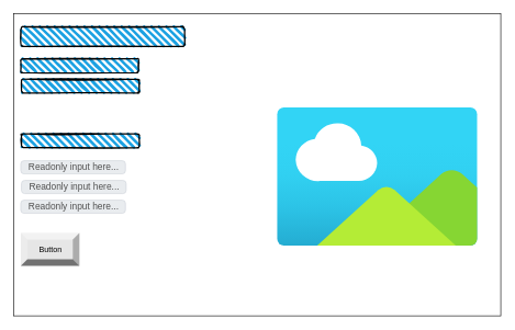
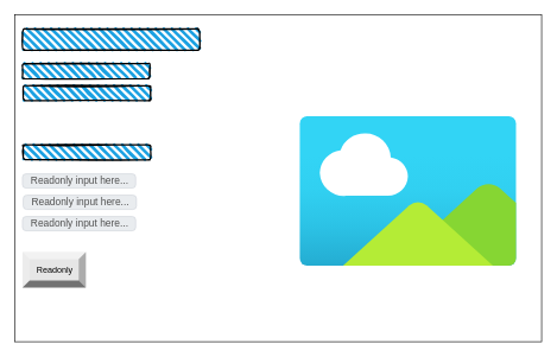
  <mxCell id="0" />
  <mxCell id="1" parent="0" />
  <mxCell id="2" value="" style="rounded=0;whiteSpace=wrap;html=1;" vertex="1" parent="1"><mxGeometry x="20" y="20" width="740" height="460" as="geometry" /></mxCell>
  <mxCell id="3" value="" style="rounded=1;whiteSpace=wrap;html=1;strokeWidth=2;fillWeight=4;hachureGap=8;hachureAngle=45;fillColor=#1ba1e2;sketch=1;" vertex="1" parent="1"><mxGeometry x="31" y="40" width="249" height="30" as="geometry" /></mxCell>
  <mxCell id="4" value="" style="rounded=1;whiteSpace=wrap;html=1;strokeWidth=2;fillWeight=4;hachureGap=8;hachureAngle=45;fillColor=#1ba1e2;sketch=1;" vertex="1" parent="1"><mxGeometry x="32" y="120" width="179" height="21" as="geometry" /></mxCell>
  <mxCell id="5" value="" style="rounded=1;whiteSpace=wrap;html=1;strokeWidth=2;fillWeight=4;hachureGap=8;hachureAngle=45;fillColor=#1ba1e2;sketch=1;" vertex="1" parent="1"><mxGeometry x="31" y="89" width="179" height="21" as="geometry" /></mxCell>
  <mxCell id="6" value="" style="rounded=1;whiteSpace=wrap;html=1;strokeWidth=2;fillWeight=4;hachureGap=8;hachureAngle=45;fillColor=#1ba1e2;sketch=1;" vertex="1" parent="1"><mxGeometry x="32" y="203" width="179" height="21" as="geometry" /></mxCell>
  <mxCell id="7" value="Readonly input here..." style="html=1;shadow=0;dashed=0;shape=mxgraph.bootstrap.rrect;rSize=5;strokeColor=#CED4DA;strokeWidth=1;fillColor=#E9ECEF;fontColor=#505050;whiteSpace=wrap;align=left;verticalAlign=middle;spacingLeft=10;fontSize=14;" vertex="1" parent="1"><mxGeometry x="31" y="244" width="159" height="20" as="geometry" /></mxCell>
  <mxCell id="8" value="Readonly input here..." style="html=1;shadow=0;dashed=0;shape=mxgraph.bootstrap.rrect;rSize=5;strokeColor=#CED4DA;strokeWidth=1;fillColor=#E9ECEF;fontColor=#505050;whiteSpace=wrap;align=left;verticalAlign=middle;spacingLeft=10;fontSize=14;" vertex="1" parent="1"><mxGeometry x="32" y="274" width="159" height="20" as="geometry" /></mxCell>
  <mxCell id="9" value="Readonly input here..." style="html=1;shadow=0;dashed=0;shape=mxgraph.bootstrap.rrect;rSize=5;strokeColor=#CED4DA;strokeWidth=1;fillColor=#E9ECEF;fontColor=#505050;whiteSpace=wrap;align=left;verticalAlign=middle;spacingLeft=10;fontSize=14;" vertex="1" parent="1"><mxGeometry x="31" y="304" width="159" height="20" as="geometry" /></mxCell>
- <mxCell id="10" value="Button" style="labelPosition=center;verticalLabelPosition=middle;align=center;html=1;shape=mxgraph.basic.shaded_button;dx=10;fillColor=#E6E6E6;strokeColor=none;" vertex="1" parent="1"><mxGeometry x="31" y="354" width="89" height="50" as="geometry" /></mxCell>
+ <mxCell id="10" value="Readonly" style="labelPosition=center;verticalLabelPosition=middle;align=center;html=1;shape=mxgraph.basic.shaded_button;dx=10;fillColor=#E6E6E6;strokeColor=none;" vertex="1" parent="1"><mxGeometry x="31" y="354" width="89" height="50" as="geometry" /></mxCell>
  <mxCell id="11" value="" style="aspect=fixed;html=1;points=[];align=center;image;fontSize=12;image=img/lib/azure2/general/Image.svg;fillColor=#BA6D07;" vertex="1" parent="1"><mxGeometry x="420" y="163.5" width="305.45" height="210" as="geometry" /></mxCell>
